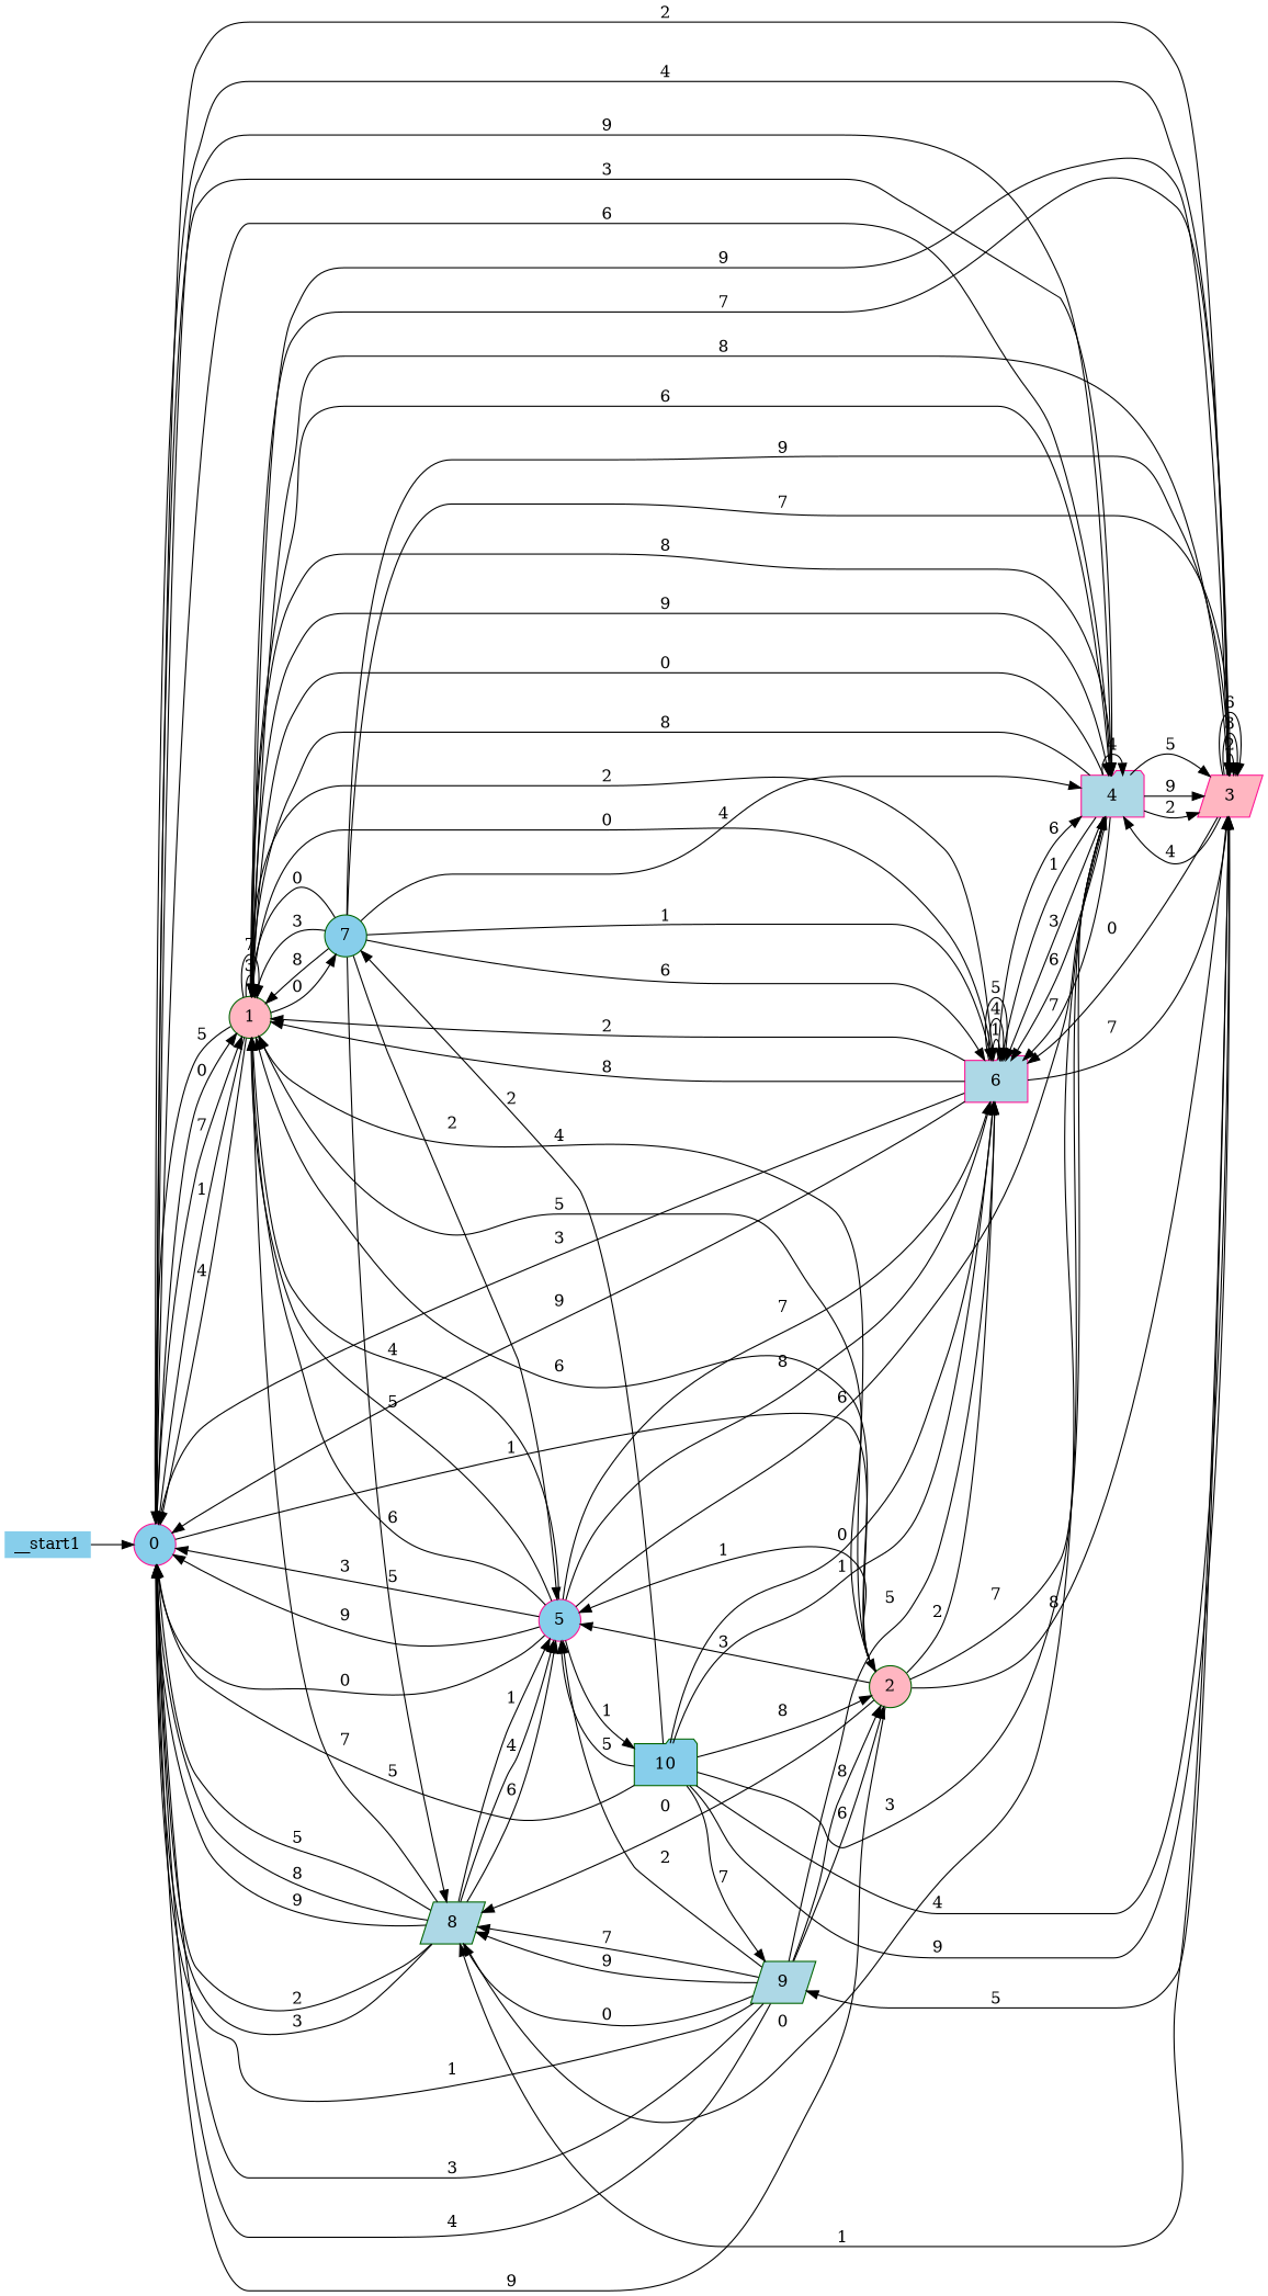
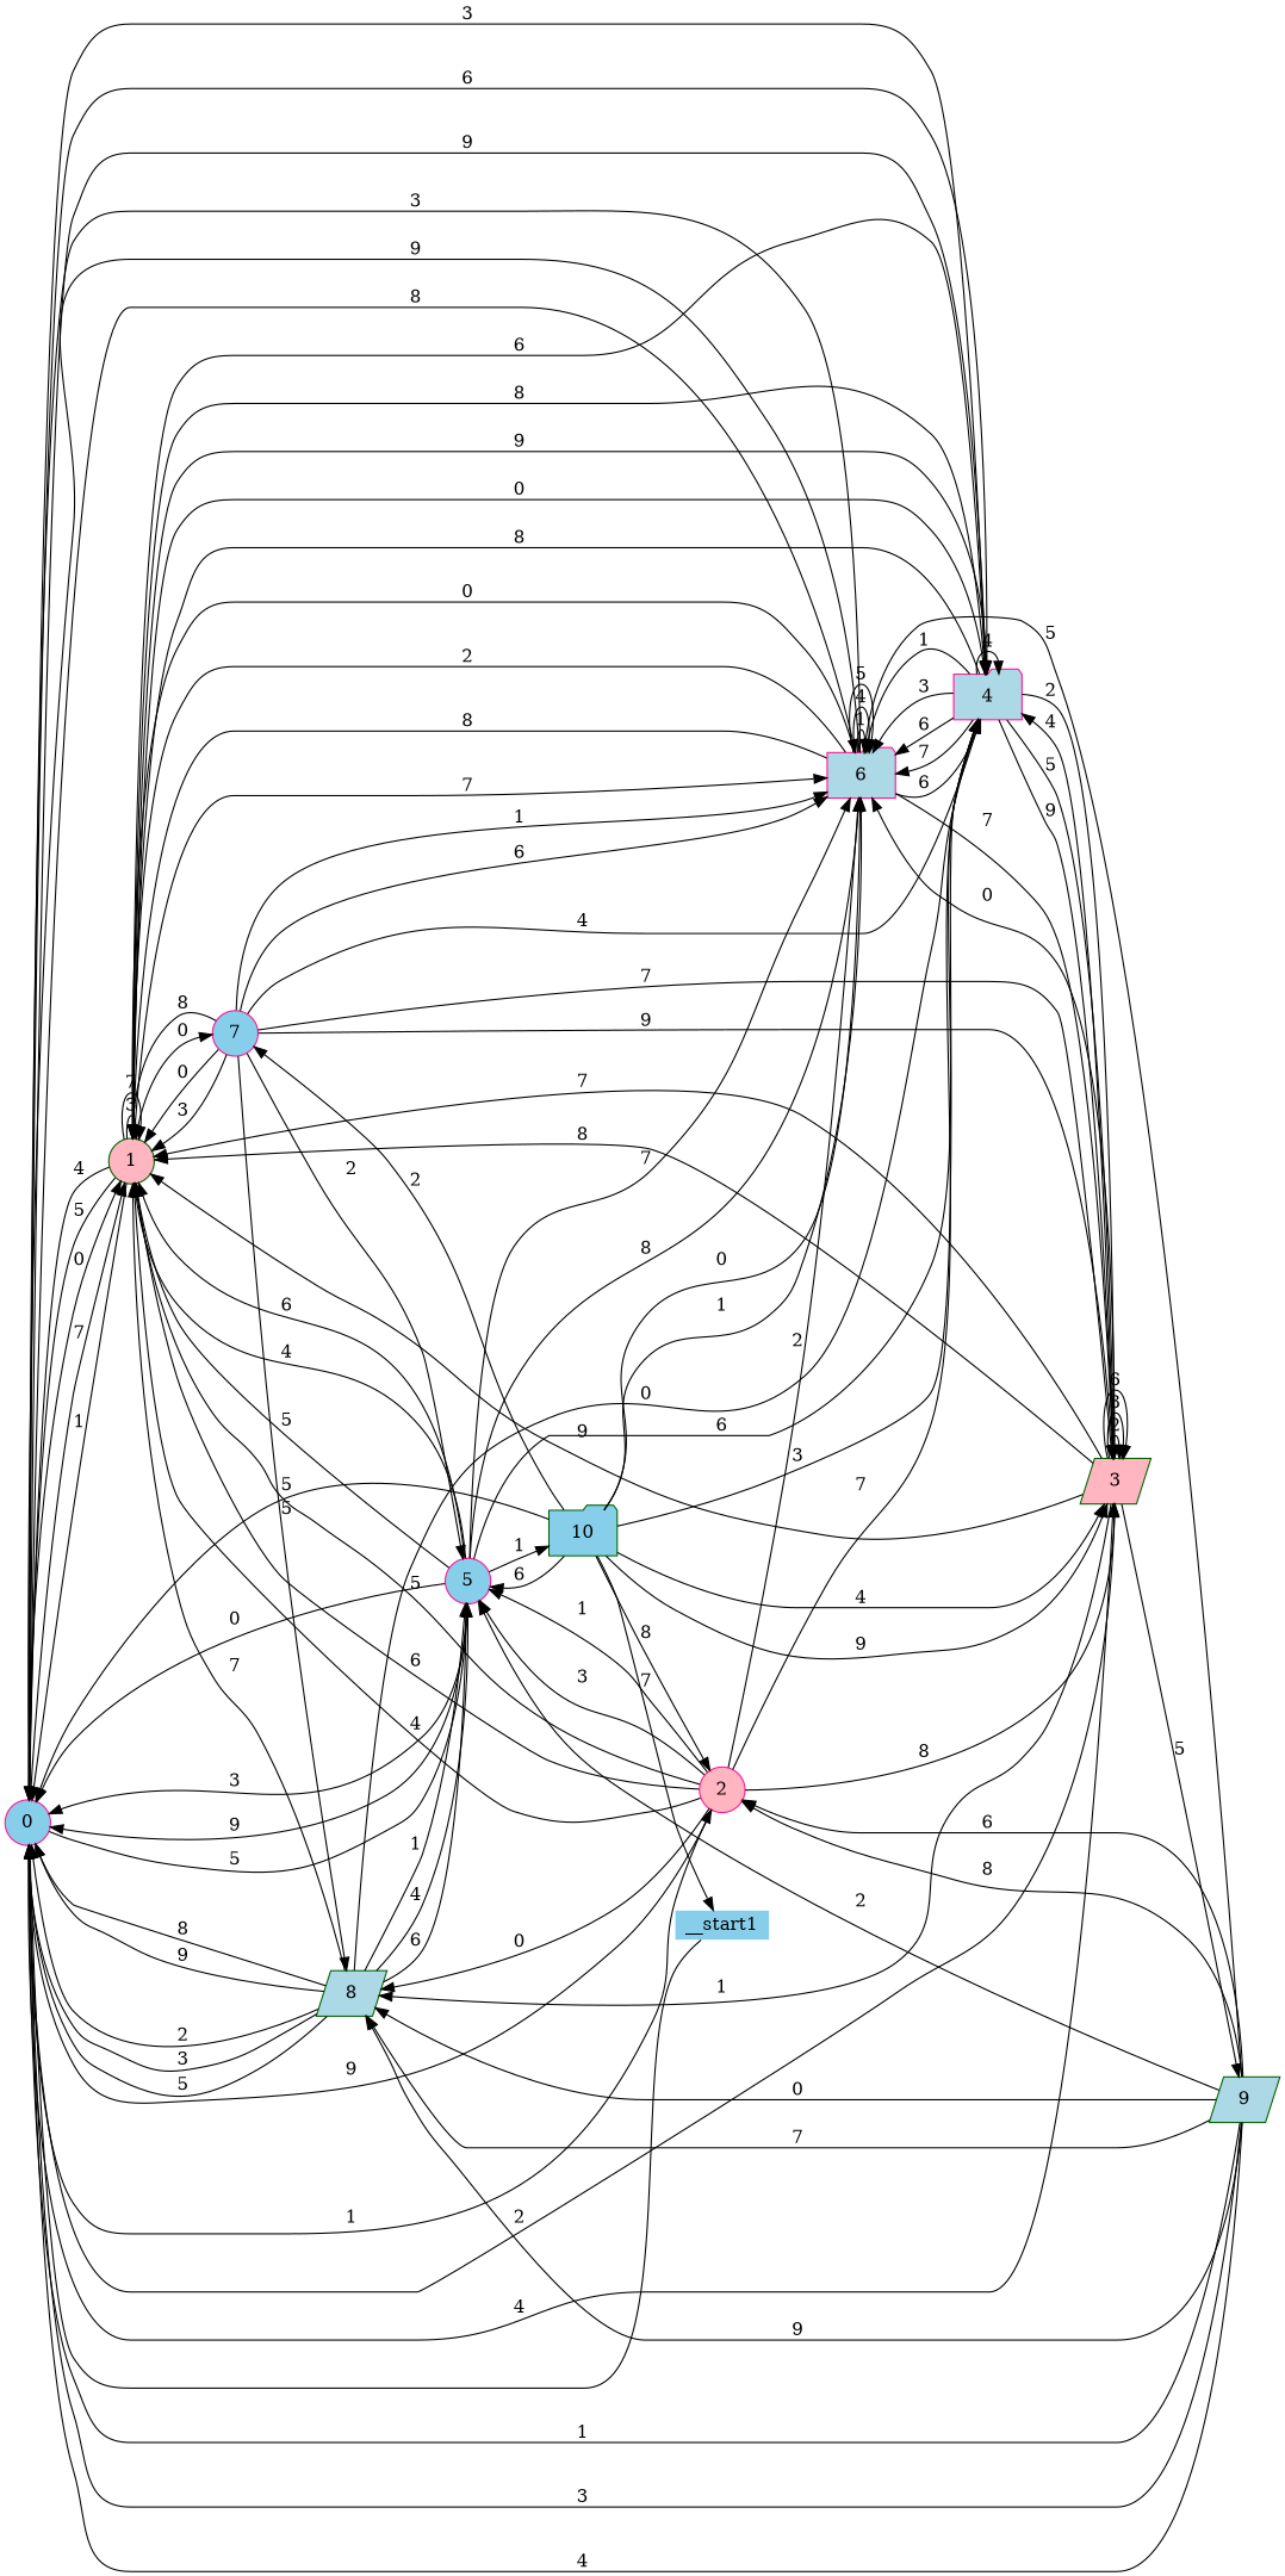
  digraph {
    rankdir=LR
    node [color=deeppink fillcolor=skyblue shape=circle style=filled]
    n1 [label=0]
    n2 [color=darkgreen fillcolor=lightpink label=1]
-   n3 [color=darkgreen fillcolor=lightpink label=2]
-   n4 [fillcolor=lightpink label=3 shape=parallelogram]
+   n3 [fillcolor=lightpink label=2]
+   n4 [color=darkgreen fillcolor=lightpink label=3 shape=parallelogram]
    n5 [fillcolor=lightblue label=4 shape=folder]
    n6 [label=5]
    n7 [fillcolor=lightblue label=6 shape=folder]
-   n8 [color=darkgreen label=7]
+   n8 [label=7]
    n9 [color=darkgreen fillcolor=lightblue label=8 shape=parallelogram]
    n10 [color=darkgreen fillcolor=lightblue label=9 shape=parallelogram]
    n11 [color=darkgreen label=10 shape=folder]
    n12 [height=0 label=__start1 shape=none width=0]
    n1 -> n2 [label=0]
    n1 -> n2 [label=7]
    n1 -> n3 [label=1]
    n1 -> n4 [label=2]
    n1 -> n4 [label=4]
    n1 -> n5 [label=3]
    n1 -> n5 [label=6]
    n1 -> n5 [label=9]
+   n1 -> n6 [label=5]
+   n1 -> n7 [label=8]
    n2 -> n1 [label=1]
    n2 -> n1 [label=4]
    n2 -> n1 [label=5]
    n2 -> n2 [label=3]
    n2 -> n2 [label=7]
    n2 -> n5 [label=6]
    n2 -> n5 [label=8]
    n2 -> n5 [label=9]
-   n2 -> n7 [label=2]
+   n2 -> n7 [label=7]
    n2 -> n8 [label=0]
    n3 -> n1 [label=9]
    n3 -> n2 [label=4]
    n3 -> n2 [label=5]
    n3 -> n2 [label=6]
    n3 -> n4 [label=8]
    n3 -> n5 [label=7]
    n3 -> n6 [label=1]
    n3 -> n6 [label=3]
    n3 -> n7 [label=2]
    n3 -> n9 [label=0]
    n4 -> n2 [label=7]
    n4 -> n2 [label=8]
    n4 -> n2 [label=9]
    n4 -> n4 [label=2]
    n4 -> n4 [label=3]
    n4 -> n4 [label=6]
    n4 -> n5 [label=4]
    n4 -> n7 [label=0]
    n4 -> n9 [label=1]
    n4 -> n10 [label=5]
    n5 -> n2 [label=0]
    n5 -> n2 [label=8]
    n5 -> n4 [label=2]
    n5 -> n4 [label=5]
    n5 -> n4 [label=9]
    n5 -> n5 [label=4]
    n5 -> n7 [label=1]
    n5 -> n7 [label=3]
    n5 -> n7 [label=6]
    n5 -> n7 [label=7]
    n6 -> n1 [label=0]
    n6 -> n1 [label=3]
    n6 -> n1 [label=9]
    n6 -> n2 [label=4]
    n6 -> n2 [label=5]
    n6 -> n2 [label=6]
    n6 -> n5 [label=6]
    n6 -> n7 [label=7]
    n6 -> n7 [label=8]
    n6 -> n11 [label=1]
    n7 -> n1 [label=3]
    n7 -> n1 [label=9]
    n7 -> n2 [label=0]
    n7 -> n2 [label=2]
    n7 -> n2 [label=8]
    n7 -> n4 [label=7]
    n7 -> n5 [label=6]
    n7 -> n7 [label=1]
    n7 -> n7 [label=4]
    n7 -> n7 [label=5]
    n8 -> n2 [label=0]
    n8 -> n2 [label=3]
    n8 -> n2 [label=8]
    n8 -> n4 [label=7]
    n8 -> n4 [label=9]
    n8 -> n5 [label=4]
    n8 -> n6 [label=2]
    n8 -> n7 [label=1]
    n8 -> n7 [label=6]
    n8 -> n9 [label=5]
    n9 -> n1 [label=2]
    n9 -> n1 [label=3]
    n9 -> n1 [label=5]
    n9 -> n1 [label=8]
    n9 -> n1 [label=9]
    n9 -> n2 [label=7]
    n9 -> n5 [label=0]
    n9 -> n6 [label=1]
    n9 -> n6 [label=4]
    n9 -> n6 [label=6]
    n10 -> n1 [label=1]
    n10 -> n1 [label=3]
    n10 -> n1 [label=4]
    n10 -> n3 [label=6]
    n10 -> n3 [label=8]
    n10 -> n6 [label=2]
    n10 -> n7 [label=5]
    n10 -> n9 [label=0]
    n10 -> n9 [label=7]
    n10 -> n9 [label=9]
    n11 -> n1 [label=5]
    n11 -> n3 [label=8]
    n11 -> n4 [label=4]
    n11 -> n4 [label=9]
    n11 -> n5 [label=3]
-   n11 -> n6 [label=5]
+   n11 -> n6 [label=6]
    n11 -> n7 [label=0]
    n11 -> n7 [label=1]
    n11 -> n8 [label=2]
-   n11 -> n10 [label=7]
+   n11 -> n12 [label=7]
    n12 -> n1
  }
